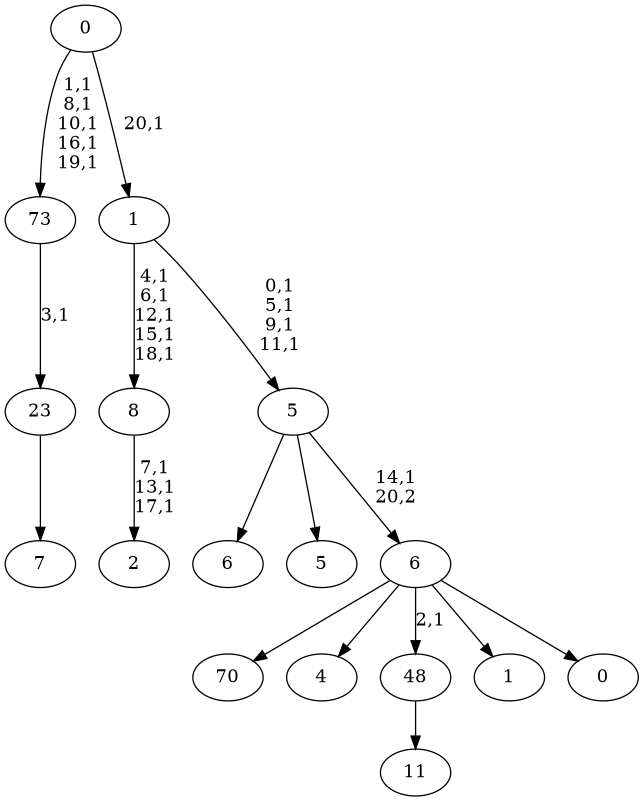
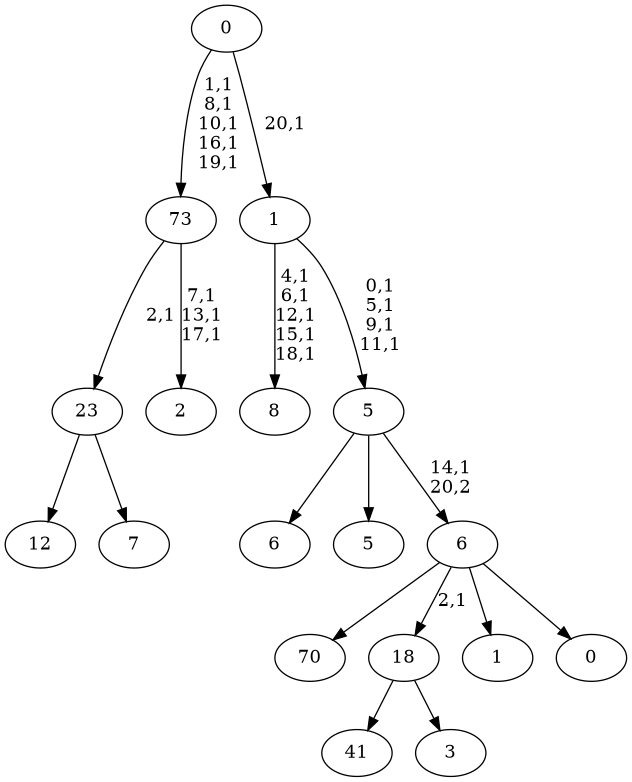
  digraph {
-   n2 [label=11]
+   n1 [label=12]
+   n2 [label=41]
    n3 [label=70]
    n4 [label=8]
    n5 [label=7]
    23
    n7 [label=6]
    n8 [label=5]
-   n9 [label=4]
-   18 [label=48]
+   n10 [label=3]
+   18
    n12 [label=2]
    n13 [label=73]
    n14 [label=1]
    n15 [label=0]
    6
    5
    1
    0
+   23 -> n1
    23 -> n5
    18 -> n2
-   n13 -> 23 [label="3,1"]
-   n4 -> n12 [label="7,1\n13,1\n17,1"]
+   18 -> n10
+   n13 -> 23 [label="2,1"]
+   n13 -> n12 [label="7,1\n13,1\n17,1"]
    6 -> n3
-   6 -> n9
    6 -> 18 [label="2,1"]
    6 -> n14
    6 -> n15
    5 -> n7
    5 -> n8
    5 -> 6 [label="14,1\n20,2"]
    1 -> n4 [label="4,1\n6,1\n12,1\n15,1\n18,1"]
    1 -> 5 [label="0,1\n5,1\n9,1\n11,1"]
    0 -> n13 [label="1,1\n8,1\n10,1\n16,1\n19,1"]
    0 -> 1 [label="20,1"]
  }
